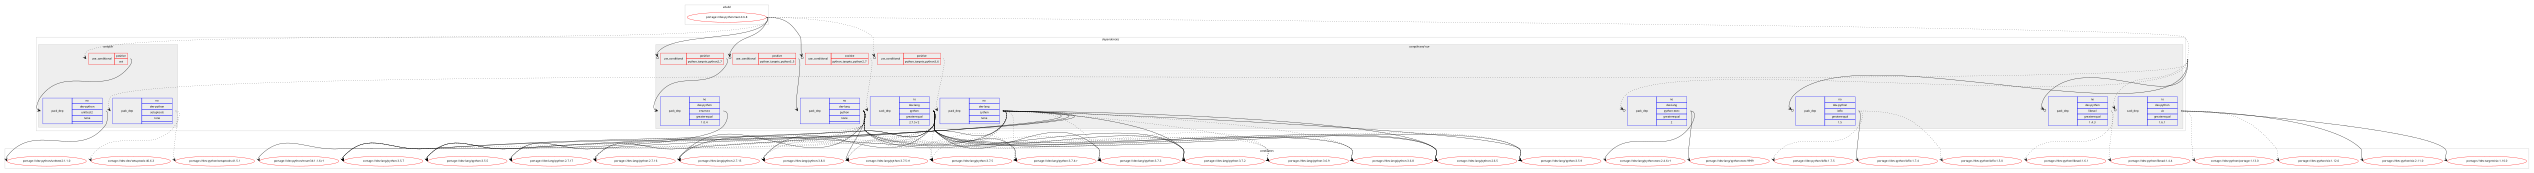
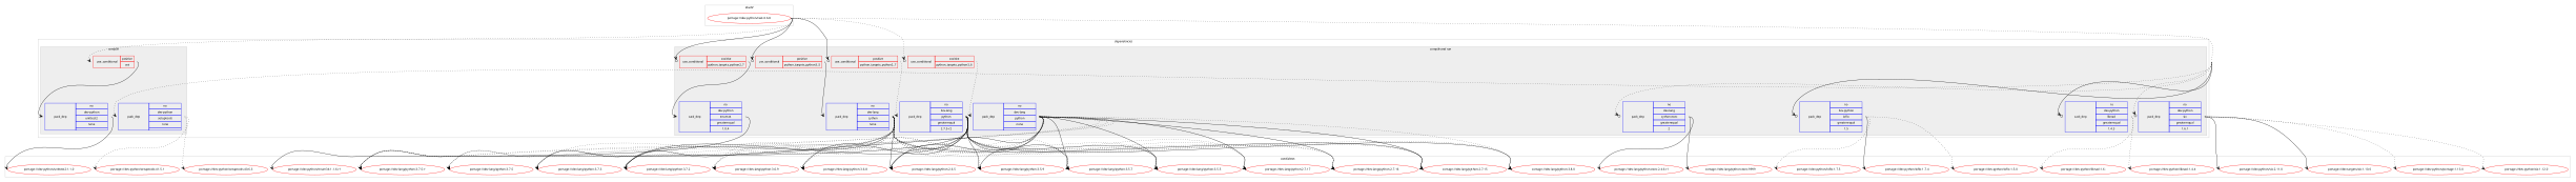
  digraph {
    compound=true
    concentrate=true
    fontname="Noto Sans"
    fontsize=10
    newrank=true
    rankdir=TB
    ranksep=1.5
    node [color=red fontname="Noto Sans" fontsize=10]
    edge [arrowhead=vee fontname="Noto Sans" headport=w style=dotted tailport=e weight=100]
    n1 [label="portage://dev-python/raet-0.6.8" width=4]
    n2 [color=blue label=<<TABLE BORDER="0" CELLBORDER="1" CELLSPACING="0" CELLPADDING="4" WIDTH="220"><TR><TD ROWSPAN="6" CELLPADDING="30">pack_dep</TD></TR><TR><TD WIDTH="110">no</TD></TR><TR><TD>dev-python</TD></TR><TR><TD>unittest2</TD></TR><TR><TD>none</TD></TR><TR><TD></TD></TR></TABLE>> shape=none]
    n3 [label=<<TABLE BORDER="0" CELLBORDER="1" CELLSPACING="0" CELLPADDING="4"><TR><TD ROWSPAN="3" CELLPADDING="10">use_conditional</TD></TR><TR><TD>positive</TD></TR><TR><TD>test</TD></TR></TABLE>> shape=none]
    n4 [color=blue label=<<TABLE BORDER="0" CELLBORDER="1" CELLSPACING="0" CELLPADDING="4" WIDTH="220"><TR><TD ROWSPAN="6" CELLPADDING="30">pack_dep</TD></TR><TR><TD WIDTH="110">no</TD></TR><TR><TD>dev-python</TD></TR><TR><TD>setuptools</TD></TR><TR><TD>none</TD></TR><TR><TD></TD></TR></TABLE>> shape=none]
    n5 [color=blue label=<<TABLE BORDER="0" CELLBORDER="1" CELLSPACING="0" CELLPADDING="4" WIDTH="220"><TR><TD ROWSPAN="6" CELLPADDING="30">pack_dep</TD></TR><TR><TD WIDTH="110">no</TD></TR><TR><TD>dev-lang</TD></TR><TR><TD>python</TD></TR><TR><TD>greaterequal</TD></TR><TR><TD>2.7.5-r2</TD></TR></TABLE>> shape=none]
    n6 [label=<<TABLE BORDER="0" CELLBORDER="1" CELLSPACING="0" CELLPADDING="4"><TR><TD ROWSPAN="3" CELLPADDING="10">use_conditional</TD></TR><TR><TD>positive</TD></TR><TR><TD>python_targets_python2_7</TD></TR></TABLE>> shape=none]
    n7 [color=blue label=<<TABLE BORDER="0" CELLBORDER="1" CELLSPACING="0" CELLPADDING="4" WIDTH="220"><TR><TD ROWSPAN="6" CELLPADDING="30">pack_dep</TD></TR><TR><TD WIDTH="110">no</TD></TR><TR><TD>dev-lang</TD></TR><TR><TD>python-exec</TD></TR><TR><TD>greaterequal</TD></TR><TR><TD>2</TD></TR></TABLE>> shape=none]
    n8 [color=blue label=<<TABLE BORDER="0" CELLBORDER="1" CELLSPACING="0" CELLPADDING="4" WIDTH="220"><TR><TD ROWSPAN="6" CELLPADDING="30">pack_dep</TD></TR><TR><TD WIDTH="110">no</TD></TR><TR><TD>dev-python</TD></TR><TR><TD>enum34</TD></TR><TR><TD>greaterequal</TD></TR><TR><TD>1.0.4</TD></TR></TABLE>> shape=none]
    n9 [label=<<TABLE BORDER="0" CELLBORDER="1" CELLSPACING="0" CELLPADDING="4"><TR><TD ROWSPAN="3" CELLPADDING="10">use_conditional</TD></TR><TR><TD>positive</TD></TR><TR><TD>python_targets_python2_7</TD></TR></TABLE>> shape=none]
    n10 [color=blue label=<<TABLE BORDER="0" CELLBORDER="1" CELLSPACING="0" CELLPADDING="4" WIDTH="220"><TR><TD ROWSPAN="6" CELLPADDING="30">pack_dep</TD></TR><TR><TD WIDTH="110">no</TD></TR><TR><TD>dev-lang</TD></TR><TR><TD>python</TD></TR><TR><TD>none</TD></TR><TR><TD></TD></TR></TABLE>> shape=none]
    n11 [label=<<TABLE BORDER="0" CELLBORDER="1" CELLSPACING="0" CELLPADDING="4"><TR><TD ROWSPAN="3" CELLPADDING="10">use_conditional</TD></TR><TR><TD>positive</TD></TR><TR><TD>python_targets_python3_5</TD></TR></TABLE>> shape=none]
    n12 [color=blue label=<<TABLE BORDER="0" CELLBORDER="1" CELLSPACING="0" CELLPADDING="4" WIDTH="220"><TR><TD ROWSPAN="6" CELLPADDING="30">pack_dep</TD></TR><TR><TD WIDTH="110">no</TD></TR><TR><TD>dev-lang</TD></TR><TR><TD>python</TD></TR><TR><TD>none</TD></TR><TR><TD></TD></TR></TABLE>> shape=none]
    n13 [label=<<TABLE BORDER="0" CELLBORDER="1" CELLSPACING="0" CELLPADDING="4"><TR><TD ROWSPAN="3" CELLPADDING="10">use_conditional</TD></TR><TR><TD>positive</TD></TR><TR><TD>python_targets_python3_6</TD></TR></TABLE>> shape=none]
    n14 [color=blue label=<<TABLE BORDER="0" CELLBORDER="1" CELLSPACING="0" CELLPADDING="4" WIDTH="220"><TR><TD ROWSPAN="6" CELLPADDING="30">pack_dep</TD></TR><TR><TD WIDTH="110">no</TD></TR><TR><TD>dev-python</TD></TR><TR><TD>ioflo</TD></TR><TR><TD>greaterequal</TD></TR><TR><TD>1.5</TD></TR></TABLE>> shape=none]
    n15 [color=blue label=<<TABLE BORDER="0" CELLBORDER="1" CELLSPACING="0" CELLPADDING="4" WIDTH="220"><TR><TD ROWSPAN="6" CELLPADDING="30">pack_dep</TD></TR><TR><TD WIDTH="110">no</TD></TR><TR><TD>dev-python</TD></TR><TR><TD>libnacl</TD></TR><TR><TD>greaterequal</TD></TR><TR><TD>1.4.3</TD></TR></TABLE>> shape=none]
    n16 [color=blue label=<<TABLE BORDER="0" CELLBORDER="1" CELLSPACING="0" CELLPADDING="4" WIDTH="220"><TR><TD ROWSPAN="6" CELLPADDING="30">pack_dep</TD></TR><TR><TD WIDTH="110">no</TD></TR><TR><TD>dev-python</TD></TR><TR><TD>six</TD></TR><TR><TD>greaterequal</TD></TR><TR><TD>1.6.1</TD></TR></TABLE>> shape=none]
    n17 [label="portage://dev-python/unittest2-1.1.0" width=4]
-   n18 [label="portage://dev-dev/setuptools-40.6.3" width=4]
+   n18 [label="portage://dev-python/setuptools-40.6.3" width=4]
    n19 [label="portage://dev-python/setuptools-41.5.1" width=4]
    n20 [label="portage://dev-lang/python-2.7.15" width=4]
    n21 [label="portage://dev-lang/python-2.7.16" width=4]
    n22 [label="portage://dev-lang/python-2.7.17" width=4]
    n23 [label="portage://dev-lang/python-3.5.5" width=4]
    n24 [label="portage://dev-lang/python-3.5.7" width=4]
    n25 [label="portage://dev-lang/python-3.5.9" width=4]
    n26 [label="portage://dev-lang/python-2.6.5" width=4]
    n27 [label="portage://dev-lang/python-3.6.8" width=4]
    n28 [label="portage://dev-lang/python-3.6.9" width=4]
    n29 [label="portage://dev-lang/python-3.7.2" width=4]
    n30 [label="portage://dev-lang/python-3.7.3" width=4]
-   n31 [label="portage://dev-lang/python-3.7.4-r1" width=4]
    n32 [label="portage://dev-lang/python-3.7.5" width=4]
    n33 [label="portage://dev-lang/python-3.7.5-r1" width=4]
    n34 [label="portage://dev-lang/python-3.8.0" width=4]
    n35 [label="portage://dev-python/enum34-1.1.6-r1" width=4]
    n36 [label="portage://dev-lang/python-exec-2.4.6-r1" width=4]
    n37 [label="portage://dev-lang/python-exec-9999" width=4]
    n38 [label="portage://dev-python/ioflo-1.5.0" width=4]
    n39 [label="portage://dev-python/ioflo-1.7.4" width=4]
    n40 [label="portage://dev-python/ioflo-1.7.5" width=4]
    n41 [label="portage://dev-python/libnacl-1.4.4" width=4]
    n42 [label="portage://dev-python/libnacl-1.6.1" width=4]
    n43 [label="portage://dev-targets/six-1.10.0" width=4]
    n44 [label="portage://dev-python/six-2.11.0" width=4]
    n45 [label="portage://dev-python/six-1.12.0" width=4]
    n46 [label="portage://dev-python/portage-1.13.0" width=4]
    subgraph cluster_1 {
      color=gray
      label=<<i>ebuild</i>>
      rank=same
      n1
    }
    subgraph cluster_2 {
      color=gray
      label=<<i>dependencies</i>>
      subgraph cluster_3 {
        color=gray
        fillcolor="#eeeeee"
        label=<<i>compile</i>>
        style=filled
        subgraph sub_4 {
          color=gray
          fillcolor="#eeeeee"
          label=<<i>compile</i>>
          style=filled
          n3
          subgraph sub_5 {
            color=gray
            fillcolor="#eeeeee"
            label=<<i>compile</i>>
            style=filled
            n2
          }
        }
        subgraph sub_6 {
          color=gray
          fillcolor="#eeeeee"
          label=<<i>compile</i>>
          style=filled
          n4
        }
      }
      subgraph cluster_7 {
        color=gray
        fillcolor="#eeeeee"
        label=<<i>compile and run</i>>
        style=filled
        subgraph sub_8 {
          color=gray
          fillcolor="#eeeeee"
          label=<<i>compile and run</i>>
          style=filled
          n6
          subgraph sub_9 {
            color=gray
            fillcolor="#eeeeee"
            label=<<i>compile and run</i>>
            style=filled
            n5
          }
        }
        subgraph sub_10 {
          color=gray
          fillcolor="#eeeeee"
          label=<<i>compile and run</i>>
          style=filled
          n7
        }
        subgraph sub_11 {
          color=gray
          fillcolor="#eeeeee"
          label=<<i>compile and run</i>>
          style=filled
          n9
          subgraph sub_12 {
            color=gray
            fillcolor="#eeeeee"
            label=<<i>compile and run</i>>
            style=filled
            n8
          }
        }
        subgraph sub_13 {
          color=gray
          fillcolor="#eeeeee"
          label=<<i>compile and run</i>>
          style=filled
          n11
          subgraph sub_14 {
            color=gray
            fillcolor="#eeeeee"
            label=<<i>compile and run</i>>
            style=filled
            n10
          }
        }
        subgraph sub_15 {
          color=gray
          fillcolor="#eeeeee"
          label=<<i>compile and run</i>>
          style=filled
          n13
          subgraph sub_16 {
            color=gray
            fillcolor="#eeeeee"
            label=<<i>compile and run</i>>
            style=filled
            n12
          }
        }
        subgraph sub_17 {
          color=gray
          fillcolor="#eeeeee"
          label=<<i>compile and run</i>>
          style=filled
          n14
        }
        subgraph sub_18 {
          color=gray
          fillcolor="#eeeeee"
          label=<<i>compile and run</i>>
          style=filled
          n15
        }
        subgraph sub_19 {
          color=gray
          fillcolor="#eeeeee"
          label=<<i>compile and run</i>>
          style=filled
          n16
        }
      }
      subgraph cluster_20 {
        color=gray
        fillcolor="#eeeeee"
        label=<<i>run</i>>
        style=filled
      }
    }
    subgraph cluster_21 {
      color=gray
      label=<<i>candidates</i>>
      rank=same
      subgraph sub_22 {
        color=black
        label=<<i>candidates</i>>
        nodesep=1
        rank=same
        n17
      }
      subgraph sub_23 {
        color=black
        label=<<i>candidates</i>>
        nodesep=1
        rank=same
        n18
        n19
      }
      subgraph sub_24 {
        color=black
        label=<<i>candidates</i>>
        nodesep=1
        rank=same
        n20
        n21
        n22
        n23
        n24
        n25
        n26
        n27
        n28
        n29
        n30
-       n31
        n32
        n33
        n34
      }
      subgraph sub_25 {
        color=black
        label=<<i>candidates</i>>
        nodesep=1
        rank=same
        n35
      }
      subgraph sub_26 {
        color=black
        label=<<i>candidates</i>>
        nodesep=1
        rank=same
        n20
        n21
        n22
        n23
        n24
        n25
        n26
        n27
        n28
        n29
        n30
-       n31
        n32
        n33
        n34
      }
      subgraph sub_27 {
        color=black
        label=<<i>candidates</i>>
        nodesep=1
        rank=same
        n20
        n21
        n22
        n23
        n24
        n25
        n26
        n27
        n28
        n29
        n30
-       n31
        n32
        n33
        n34
      }
      subgraph sub_28 {
        color=black
        label=<<i>candidates</i>>
        nodesep=1
        rank=same
        n36
        n37
      }
      subgraph sub_29 {
        color=black
        label=<<i>candidates</i>>
        nodesep=1
        rank=same
        n38
        n39
        n40
      }
      subgraph sub_30 {
        color=black
        label=<<i>candidates</i>>
        nodesep=1
        rank=same
        n41
        n42
      }
      subgraph sub_31 {
        color=black
        label=<<i>candidates</i>>
        nodesep=1
        rank=same
        n43
        n44
        n45
        n46
      }
    }
    n1 -> n3 [weight=20]
    n1 -> n4 [weight=20]
    n1 -> n6 [arrowhead=odotvee style=solid weight=20]
    n1 -> n7 [arrowhead=odotvee weight=20]
    n1 -> n9 [arrowhead=odotvee style=solid weight=20]
    n1 -> n11 [arrowhead=odotvee style=solid weight=20]
    n1 -> n13 [arrowhead=odotvee weight=20]
    n1 -> n14 [arrowhead=odotvee style=solid weight=20]
    n1 -> n15 [arrowhead=odotvee style=solid weight=20]
    n1 -> n16 [arrowhead=odotvee weight=20]
    n2 -> n17 [style=solid]
    n3 -> n2 [style=solid weight=20]
    n4 -> n18
    n4 -> n19
    n5 -> n20
    n5 -> n21
    n5 -> n22
    n5 -> n23 [style=solid]
    n5 -> n24 [style=solid]
    n5 -> n25 [style=solid]
    n5 -> n26 [style=solid]
    n5 -> n27 [style=solid]
    n5 -> n28
    n5 -> n29 [style=solid]
    n5 -> n30 [style=solid]
-   n5 -> n31 [style=solid]
    n5 -> n32
    n5 -> n33
    n5 -> n34 [style=solid]
    n6 -> n5 [weight=20]
    n7 -> n36 [style=solid]
    n7 -> n37 [style=solid]
    n8 -> n35 [style=solid]
    n9 -> n8 [style=solid weight=20]
    n10 -> n20 [style=solid]
    n10 -> n21
    n10 -> n22
    n10 -> n23
    n10 -> n24
    n10 -> n25
    n10 -> n26 [style=solid]
    n10 -> n27
    n10 -> n28
    n10 -> n29 [style=solid]
    n10 -> n30
-   n10 -> n31
    n10 -> n32
    n10 -> n33 [style=solid]
    n10 -> n34
    n11 -> n10 [style=solid weight=20]
    n12 -> n20 [style=solid]
    n12 -> n21 [style=solid]
    n12 -> n22 [style=solid]
    n12 -> n23 [style=solid]
    n12 -> n24 [style=solid]
    n12 -> n25 [style=solid]
    n12 -> n26 [style=solid]
    n12 -> n27
    n12 -> n28
    n12 -> n29 [style=solid]
    n12 -> n30
-   n12 -> n31
    n12 -> n32
    n12 -> n33
    n12 -> n34
    n13 -> n12 [weight=20]
    n14 -> n38
    n14 -> n39 [style=solid]
    n14 -> n40
    n15 -> n41
    n15 -> n42
    n16 -> n43 [style=solid]
    n16 -> n44 [style=solid]
    n16 -> n45
    n16 -> n46
  }
